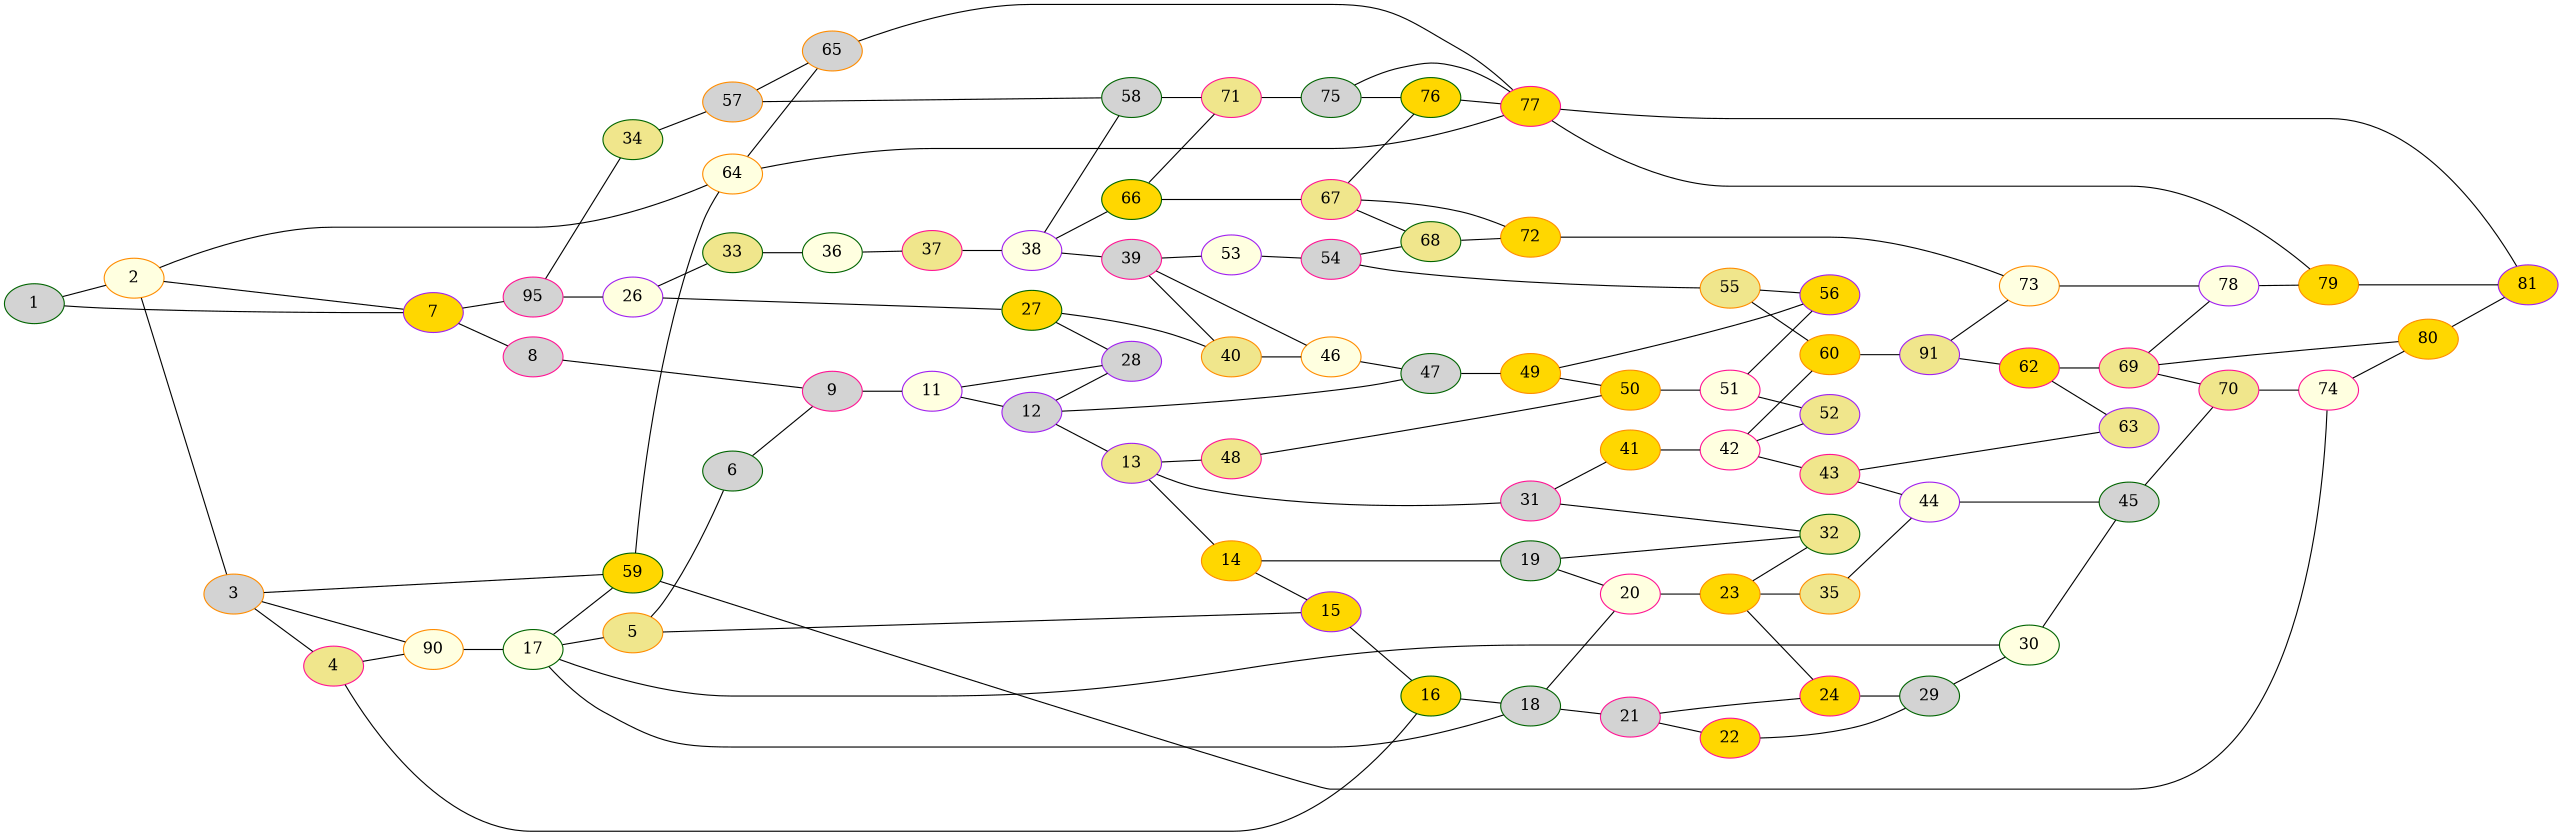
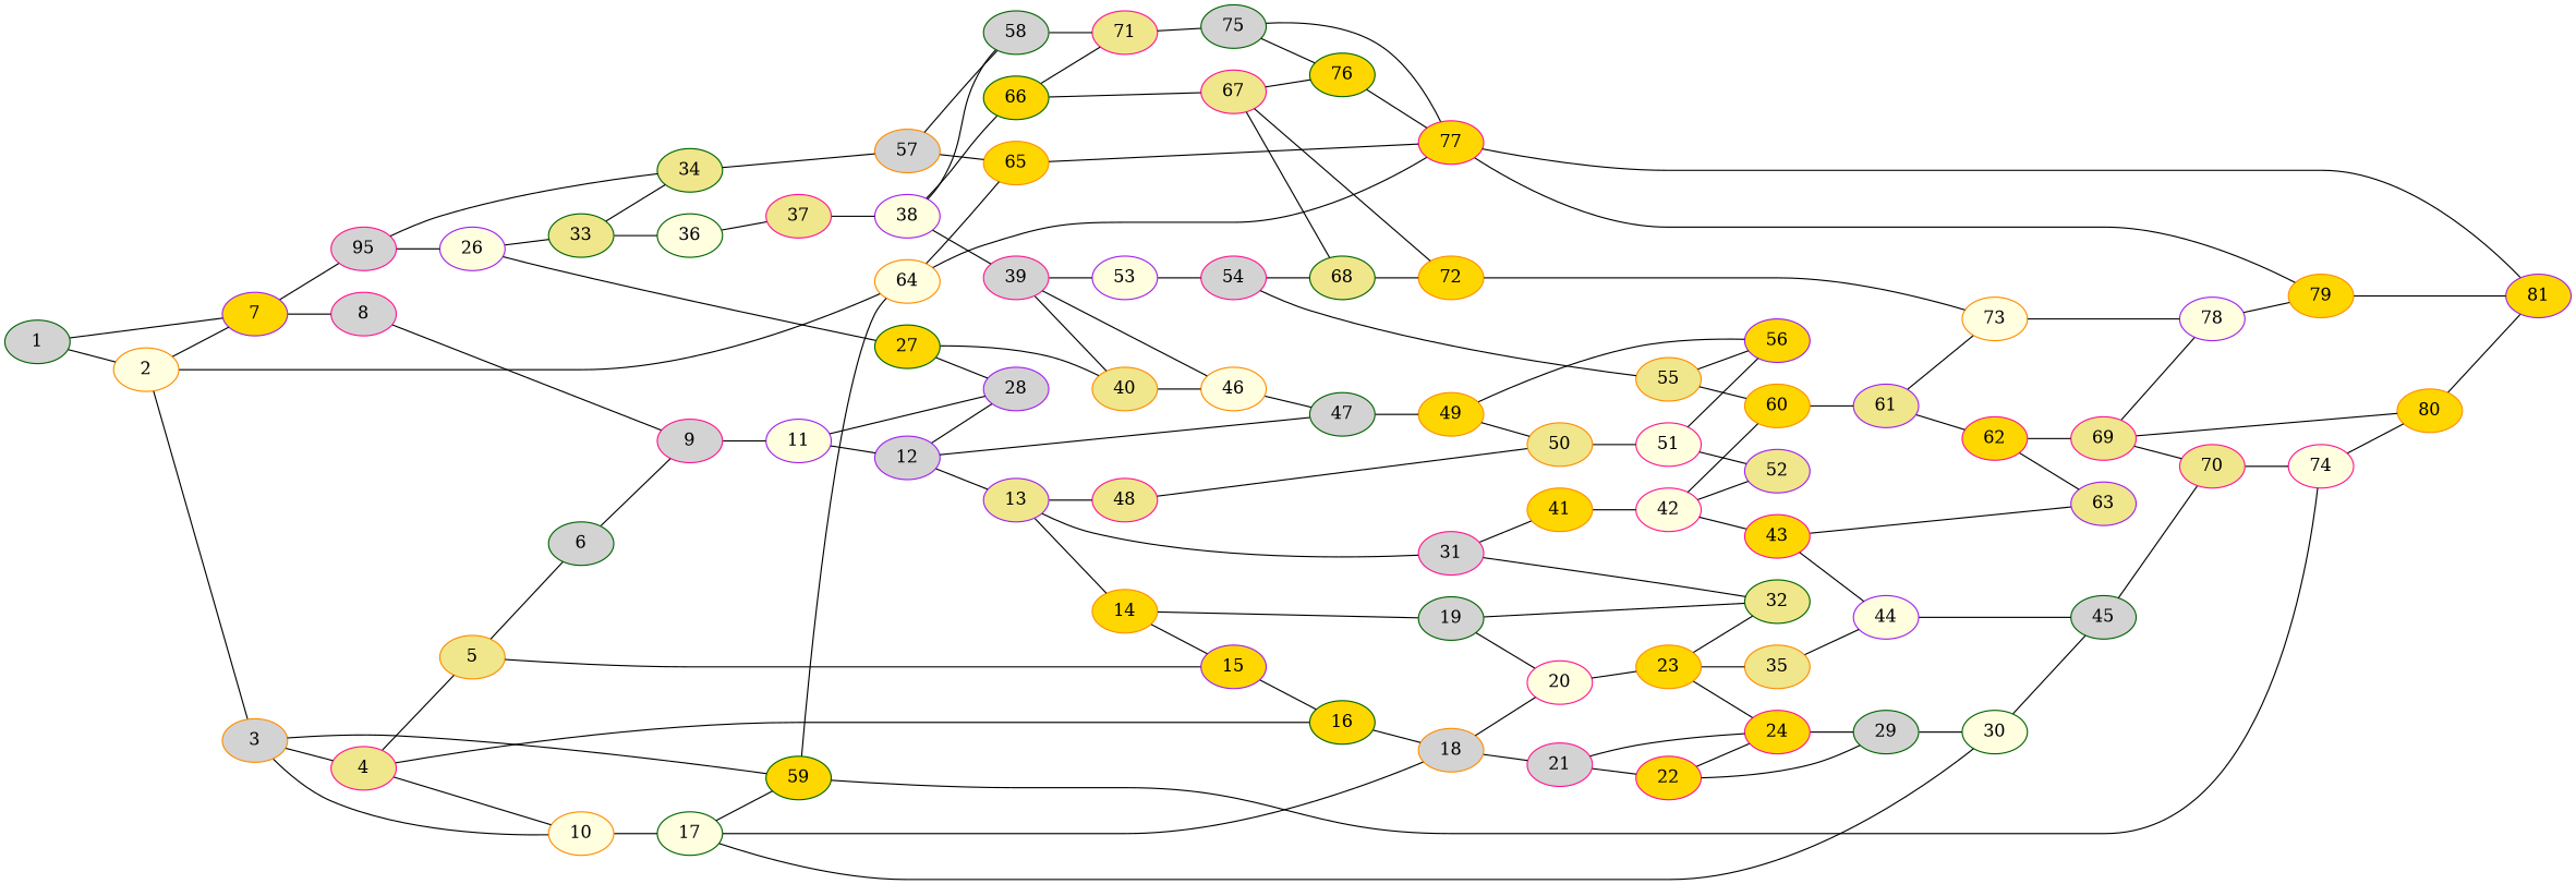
  graph {
    rankdir=LR
    node [color=deeppink fillcolor=lightgrey style=filled]
    edge [weight=1.0]
    1 [color=darkgreen]
    2 [color=darkorange fillcolor=lightyellow]
    7 [color=purple fillcolor=gold]
    3 [color=darkorange]
    64 [color=darkorange fillcolor=lightyellow]
    8
    n7 [label=95]
    4 [fillcolor=khaki]
-   10 [color=darkorange fillcolor=lightyellow label=90]
+   10 [color=darkorange fillcolor=lightyellow]
    59 [color=darkgreen fillcolor=gold]
-   65 [color=darkorange]
+   65 [color=darkorange fillcolor=gold]
    77 [fillcolor=gold]
    5 [color=darkorange fillcolor=khaki]
    16 [color=darkgreen fillcolor=gold]
    17 [color=darkgreen fillcolor=lightyellow]
    74 [fillcolor=lightyellow]
    6 [color=darkgreen]
    15 [color=purple fillcolor=gold]
-   18 [color=darkgreen]
+   18 [color=darkorange]
    9
    11 [color=purple fillcolor=lightyellow]
    26 [color=purple fillcolor=lightyellow]
    34 [color=darkgreen fillcolor=khaki]
    12 [color=purple]
    28 [color=purple]
    30 [color=darkgreen fillcolor=lightyellow]
    13 [color=purple fillcolor=khaki]
    47 [color=darkgreen]
    14 [color=darkorange fillcolor=gold]
    31
    48 [fillcolor=khaki]
    49 [color=darkorange fillcolor=gold]
    19 [color=darkgreen]
    32 [color=darkgreen fillcolor=khaki]
    41 [color=darkorange fillcolor=gold]
-   50 [color=darkorange fillcolor=gold]
+   50 [color=darkorange fillcolor=khaki]
    20 [fillcolor=lightyellow]
    21
    45 [color=darkgreen]
    23 [color=darkorange fillcolor=gold]
    22 [fillcolor=gold]
    24 [fillcolor=gold]
    35 [color=darkorange fillcolor=khaki]
    29 [color=darkgreen]
    44 [color=purple fillcolor=lightyellow]
    27 [color=darkgreen fillcolor=gold]
    33 [color=darkgreen fillcolor=khaki]
    57 [color=darkorange]
    40 [color=darkorange fillcolor=khaki]
    36 [color=darkgreen fillcolor=lightyellow]
    46 [color=darkorange fillcolor=lightyellow]
    70 [fillcolor=khaki]
    42 [fillcolor=lightyellow]
    37 [fillcolor=khaki]
    58 [color=darkgreen]
    38 [color=purple fillcolor=lightyellow]
    39
    66 [color=darkgreen fillcolor=gold]
    53 [color=purple fillcolor=lightyellow]
    71 [fillcolor=khaki]
    67 [fillcolor=khaki]
    54
-   43 [fillcolor=khaki]
+   43 [fillcolor=gold]
    52 [color=purple fillcolor=khaki]
    60 [color=darkorange fillcolor=gold]
    63 [color=purple fillcolor=khaki]
-   61 [color=purple fillcolor=khaki label=91]
+   61 [color=purple fillcolor=khaki]
    56 [color=purple fillcolor=gold]
    51 [fillcolor=lightyellow]
    55 [color=darkorange fillcolor=khaki]
    68 [color=darkgreen fillcolor=khaki]
    72 [color=darkorange fillcolor=gold]
    75 [color=darkgreen]
    80 [color=darkorange fillcolor=gold]
    62 [fillcolor=gold]
    73 [color=darkorange fillcolor=lightyellow]
    69 [fillcolor=khaki]
    78 [color=purple fillcolor=lightyellow]
    79 [color=darkorange fillcolor=gold]
    81 [color=purple fillcolor=gold]
    76 [color=darkgreen fillcolor=gold]
    1 -- 2
    1 -- 7
    2 -- 7
    2 -- 3
    2 -- 64
    7 -- 8 [weight=2.0]
    7 -- n7 [weight=2.0]
    3 -- 4
    3 -- 10
    3 -- 59
    64 -- 65
    64 -- 77
    8 -- 9
    n7 -- 26
    n7 -- 34
    4 -- 10
-   17 -- 5
+   4 -- 5
    4 -- 16
    10 -- 17 [weight=2.0]
    59 -- 64
    59 -- 74
    65 -- 77
    77 -- 79
    77 -- 81
    5 -- 6
    5 -- 15
    16 -- 18
    17 -- 59
    17 -- 18
    17 -- 30
    74 -- 80
    6 -- 9
    15 -- 16
    18 -- 20 [weight=2.0]
    18 -- 21 [weight=2.0]
    9 -- 11
    11 -- 12
    11 -- 28
    26 -- 27
    26 -- 33
    34 -- 57
    12 -- 28
    12 -- 13 [weight=2.0]
    12 -- 47
    30 -- 45
    13 -- 14
    13 -- 31
    13 -- 48 [weight=2.0]
    47 -- 49
    14 -- 15
    14 -- 19
    31 -- 32
    31 -- 41
    48 -- 50
    49 -- 50
    49 -- 56
    19 -- 32
    19 -- 20
    41 -- 42 [weight=2.0]
    50 -- 51
    20 -- 23
    21 -- 22 [weight=3.0]
    21 -- 24
    45 -- 70
    23 -- 32
    23 -- 24 [weight=2.0]
    23 -- 35 [weight=2.0]
+   22 -- 24 [weight=2.0]
    22 -- 29
    24 -- 29
    35 -- 44
    29 -- 30
    44 -- 45
    27 -- 28
    27 -- 40
+   33 -- 34
    33 -- 36 [weight=2.0]
    57 -- 65
    57 -- 58
    40 -- 46
    36 -- 37
    46 -- 47
    70 -- 74
    42 -- 43
    42 -- 52 [weight=2.0]
    42 -- 60
    37 -- 38 [weight=2.0]
    58 -- 71
    38 -- 58
    38 -- 39 [weight=2.0]
    38 -- 66
    39 -- 40
    39 -- 46
    39 -- 53 [weight=2.0]
    66 -- 71
    66 -- 67
    53 -- 54
    71 -- 75
    67 -- 68
    67 -- 72
    67 -- 76
    54 -- 55
    54 -- 68
    43 -- 44
    43 -- 63
    60 -- 61
    61 -- 62
    61 -- 73
    51 -- 52
    51 -- 56
    55 -- 60
    55 -- 56
    68 -- 72
    72 -- 73
    75 -- 77
    75 -- 76
    80 -- 81
    62 -- 63 [weight=2.0]
    62 -- 69 [weight=2.0]
    73 -- 78
    69 -- 70 [weight=2.0]
    69 -- 80
    69 -- 78
    78 -- 79
    79 -- 81
    76 -- 77
  }
